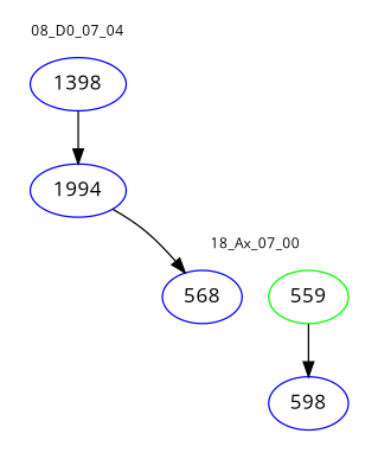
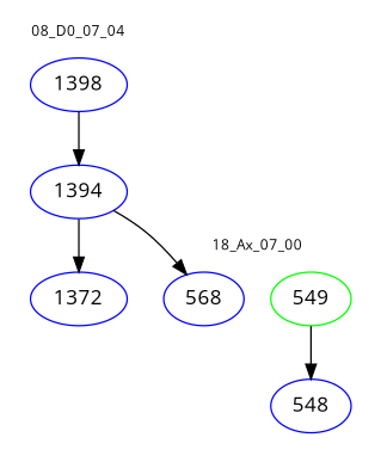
  digraph {
    fontname="Open Sans"
    node [color=blue fontname="Open Sans"]
    edge [color=black fontname="Open Sans"]
-   n1 [color=green label=559]
-   n2 [label=598]
+   n1 [color=green label=549]
+   n2 [label=548]
    n3 [label=568]
    n4 [label=1398]
-   n5 [label=1994]
+   n5 [label=1394]
+   n6 [label=1372]
    subgraph cluster_1 {
      color=white
      fontsize=10
      label="18_Ax_07_00"
      n1
      n2
      n3
    }
    subgraph cluster_2 {
      color=white
      fontsize=10
      label="08_D0_07_04"
      n4
      n5
+     n6
    }
    n1 -> n2
    n4 -> n5
    n5 -> n3
+   n5 -> n6
  }
